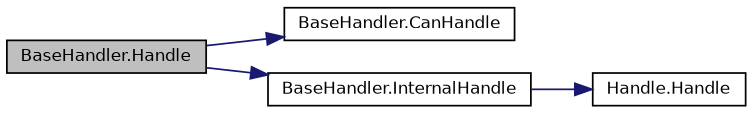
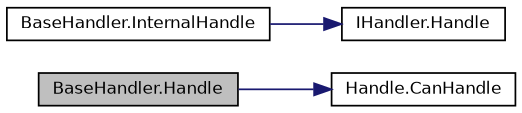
  digraph {
    rankdir=LR
    node [color=black fillcolor=white fontname=Helvetica fontsize=10 shape=record style=filled]
    edge [color=midnightblue fontname=Helvetica fontsize=10 labelfontname=Helvetica labelfontsize=10 style=solid]
    n1 [fillcolor=grey75 fontcolor=black height=0.2 label="BaseHandler.Handle" width=0.4]
-   n2 [height=0.2 label="BaseHandler.CanHandle" width=0.4]
+   n2 [height=0.2 label="Handle.CanHandle" width=0.4]
    n3 [height=0.2 label="BaseHandler.InternalHandle" width=0.4]
-   n4 [height=0.2 label="Handle.Handle" width=0.4]
+   n4 [height=0.2 label="IHandler.Handle" width=0.4]
    n1 -> n2
-   n1 -> n3
    n3 -> n4
  }
